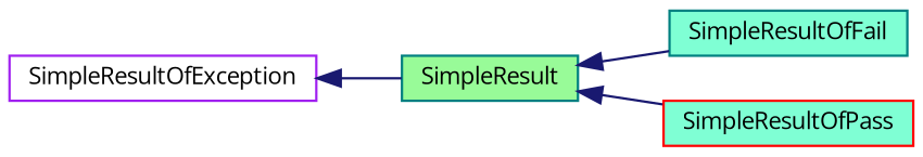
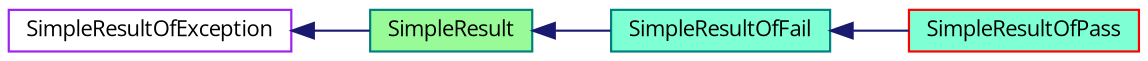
  digraph {
    fontname="Open Sans"
    rankdir=LR
    node [color=teal fillcolor=aquamarine fontname="Open Sans" fontsize=10 shape=record style=filled]
    edge [color=midnightblue dir=back fontname="Open Sans" fontsize=10 labelfontname=Helvetica labelfontsize=10 style=solid]
    n1 [fillcolor=palegreen height=0.2 label=SimpleResult width=0.4]
    n2 [height=0.2 label=SimpleResultOfFail width=0.4]
    n3 [color=red height=0.2 label=SimpleResultOfPass width=0.4]
    n4 [color=purple fillcolor=white height=0.2 label=SimpleResultOfException width=0.4]
    n1 -> n2
-   n1 -> n3
+   n2 -> n3
    n4 -> n1
  }
